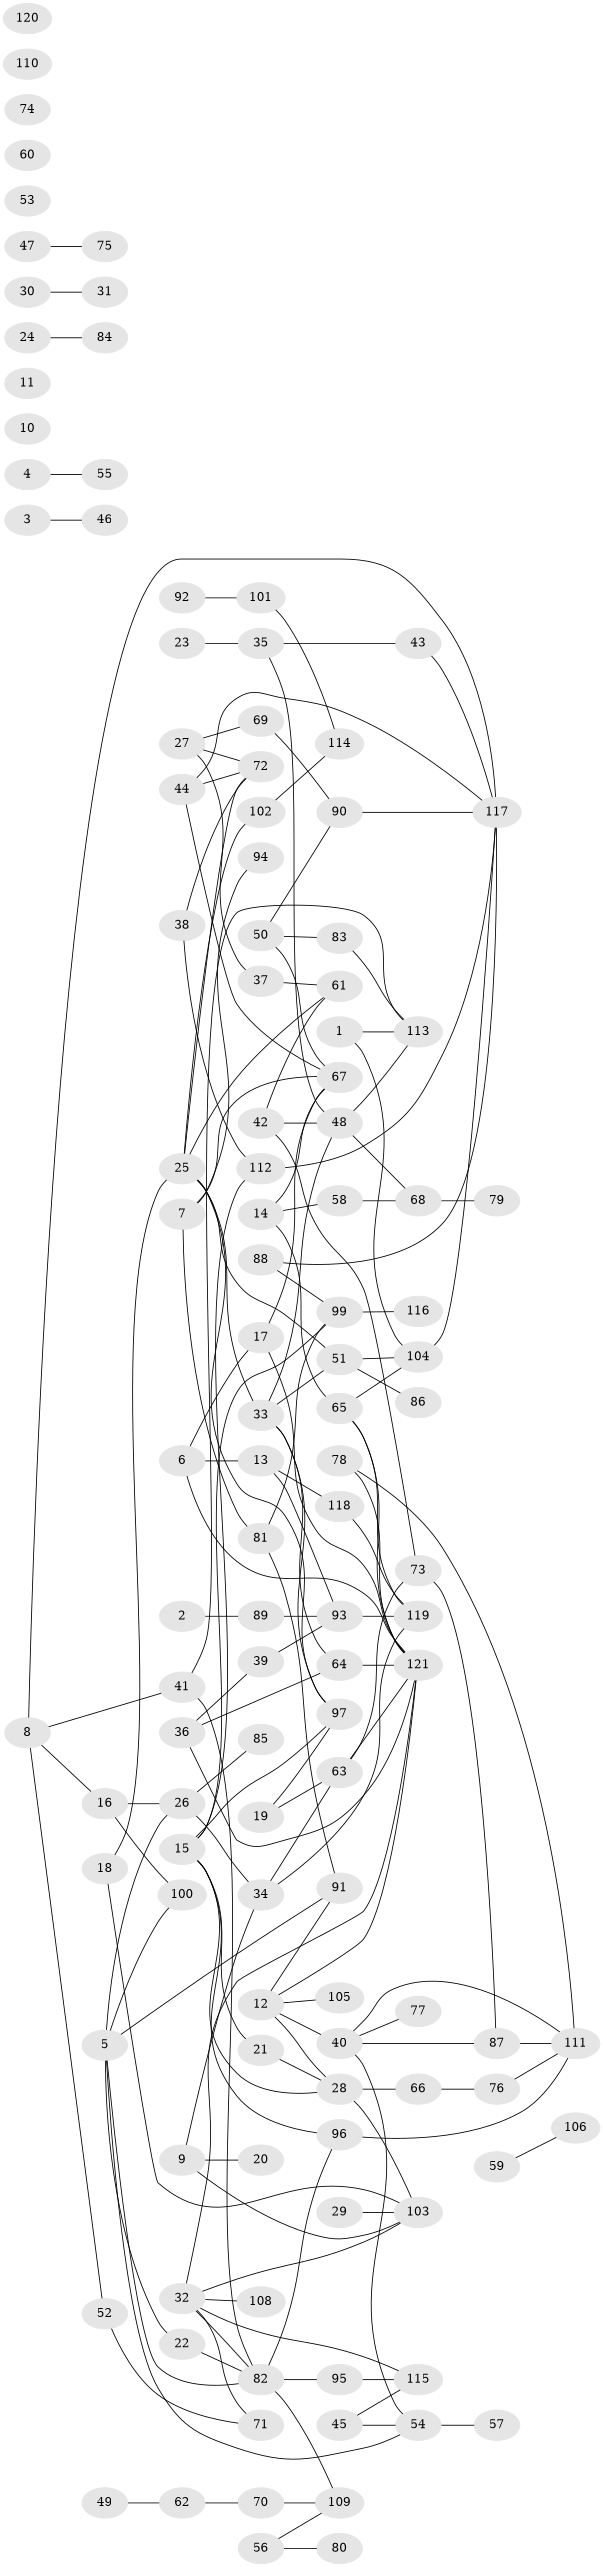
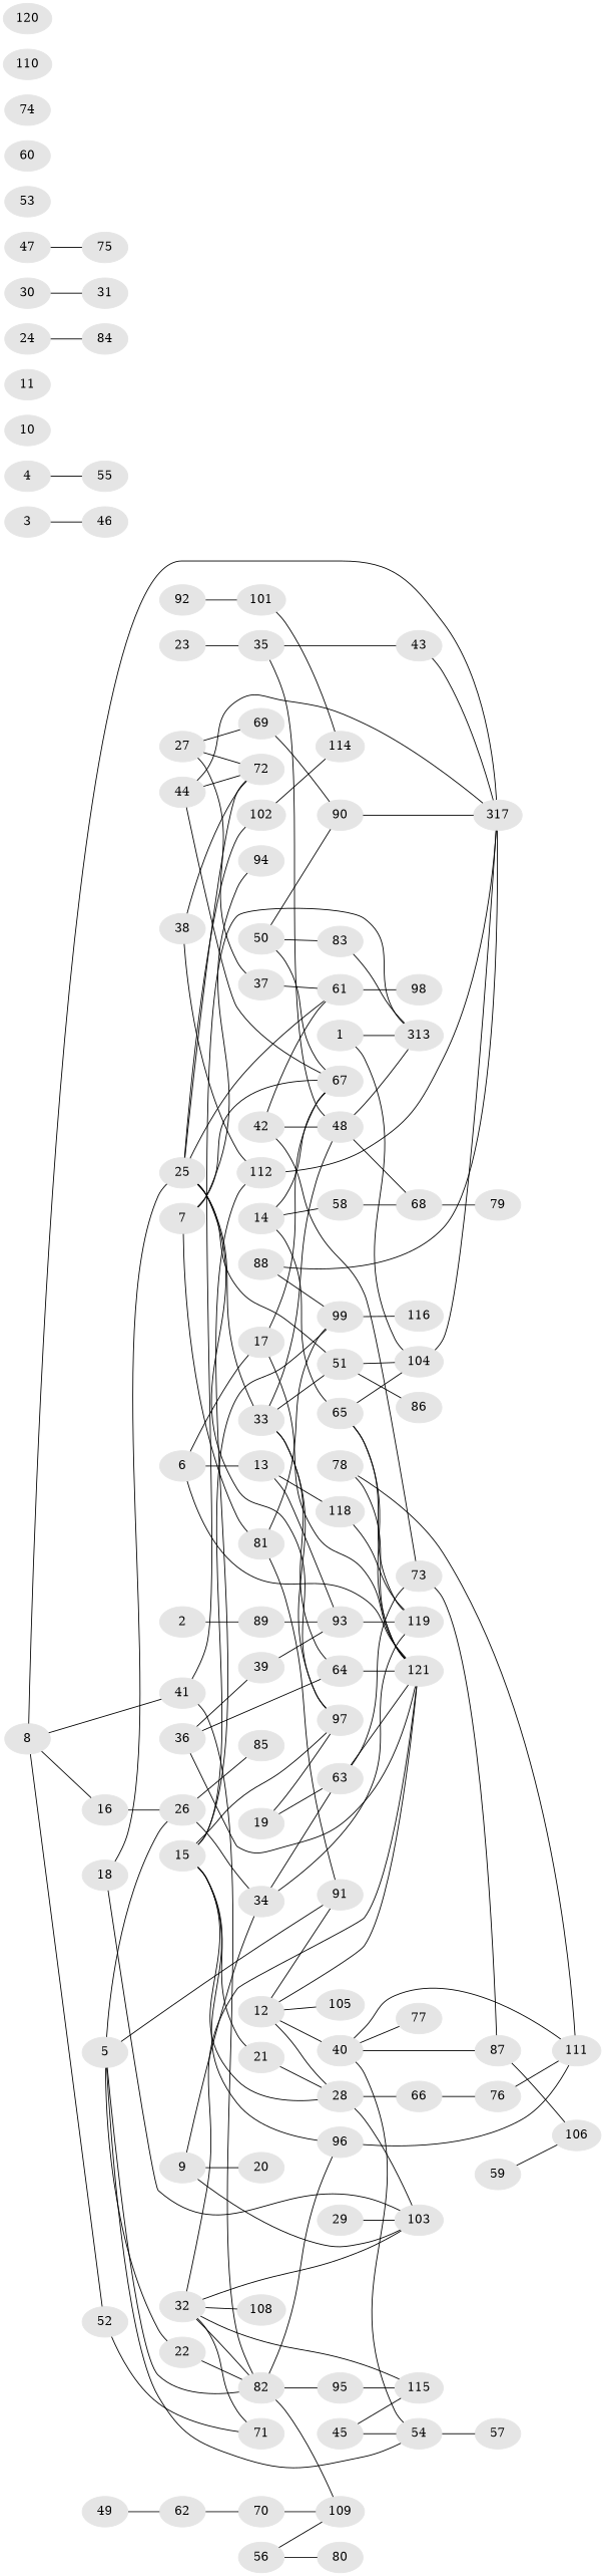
  graph {
    rankdir=LR
    node [color=gray90 style=filled]
    1
    104
-   113
-   117
+   113 [label=313]
+   117 [label=317]
    2
    89
    93
    3
    46
    4
    55
    5
    22
    26
    54
    82
    91
-   100
    34
    85
    57
    96
    109
    95
    6
    13
    17
    121
    118
    67
    7
    81
    94
    99
    8
    16
    41
    52
    71
    9
    20
    103
    63
    119
    10
    11
    12
    28
    40
    105
    66
    77
    87
    111
    14
    58
    65
    68
    15
    21
    97
    112
    116
    18
    25
    33
    51
    61
    72
    102
    19
    73
    23
    35
    48
    43
    24
    84
    64
    86
+   98
    114
    27
    37
    69
    90
    76
    29
    30
    31
    32
    108
    115
    36
    39
    38
    106
    42
    44
    45
    47
    75
    79
    49
    62
    70
    50
    83
    53
    56
    80
    59
    60
    74
    78
    88
    92
    101
    110
    120
    1 -- 104
    1 -- 113
    104 -- 117
    2 -- 89
    89 -- 93
    93 -- 119
    3 -- 46
    4 -- 55
    5 -- 22
    5 -- 26
    5 -- 54
    5 -- 82
    5 -- 91
-   5 -- 100
    22 -- 82
    26 -- 34
    26 -- 85
    54 -- 57
    82 -- 96
    82 -- 109
    82 -- 95
    34 -- 63
    34 -- 119
    96 -- 111
    95 -- 115
    6 -- 13
    6 -- 17
    6 -- 121
    13 -- 93
    13 -- 118
    17 -- 121
    17 -- 67
    118 -- 119
    7 -- 67
    7 -- 81
    7 -- 94
    81 -- 91
    81 -- 99
    99 -- 116
    8 -- 117
    8 -- 16
    8 -- 41
    8 -- 52
    16 -- 26
-   16 -- 100
    41 -- 113
    41 -- 82
    52 -- 71
    9 -- 34
    9 -- 20
    9 -- 103
    63 -- 121
    63 -- 73
    12 -- 91
    12 -- 121
    12 -- 28
    12 -- 40
    12 -- 105
    28 -- 103
    28 -- 66
    40 -- 54
    40 -- 77
    40 -- 87
    40 -- 111
    66 -- 76
-   87 -- 111
+   87 -- 106
    14 -- 67
    14 -- 58
    14 -- 65
    58 -- 68
    65 -- 104
    65 -- 121
    65 -- 119
    68 -- 79
    15 -- 96
    15 -- 99
    15 -- 28
    15 -- 21
    15 -- 97
    15 -- 112
    21 -- 28
    112 -- 117
    18 -- 103
    18 -- 25
    25 -- 97
    25 -- 33
    25 -- 51
    25 -- 61
    25 -- 72
    25 -- 102
    33 -- 97
    33 -- 51
    33 -- 48
    33 -- 64
    51 -- 104
    51 -- 86
+   61 -- 98
    102 -- 114
    19 -- 63
    19 -- 97
    73 -- 87
    23 -- 35
    35 -- 48
    35 -- 43
    48 -- 113
    48 -- 68
    43 -- 117
    24 -- 84
    64 -- 121
    27 -- 72
    27 -- 37
    27 -- 69
    37 -- 61
    69 -- 90
    90 -- 117
    76 -- 111
    29 -- 103
    30 -- 31
    32 -- 82
    32 -- 121
    32 -- 71
    32 -- 103
    32 -- 108
    32 -- 115
    36 -- 121
    36 -- 64
    36 -- 39
    39 -- 93
    38 -- 112
    38 -- 72
    42 -- 61
    42 -- 73
    42 -- 48
    44 -- 117
    44 -- 67
    44 -- 72
    45 -- 54
    45 -- 115
    47 -- 75
    49 -- 62
    62 -- 70
    70 -- 109
    50 -- 67
    50 -- 90
    50 -- 83
    83 -- 113
    56 -- 109
    56 -- 80
    59 -- 106
    78 -- 121
    78 -- 111
    88 -- 117
    88 -- 99
    92 -- 101
    101 -- 114
  }
